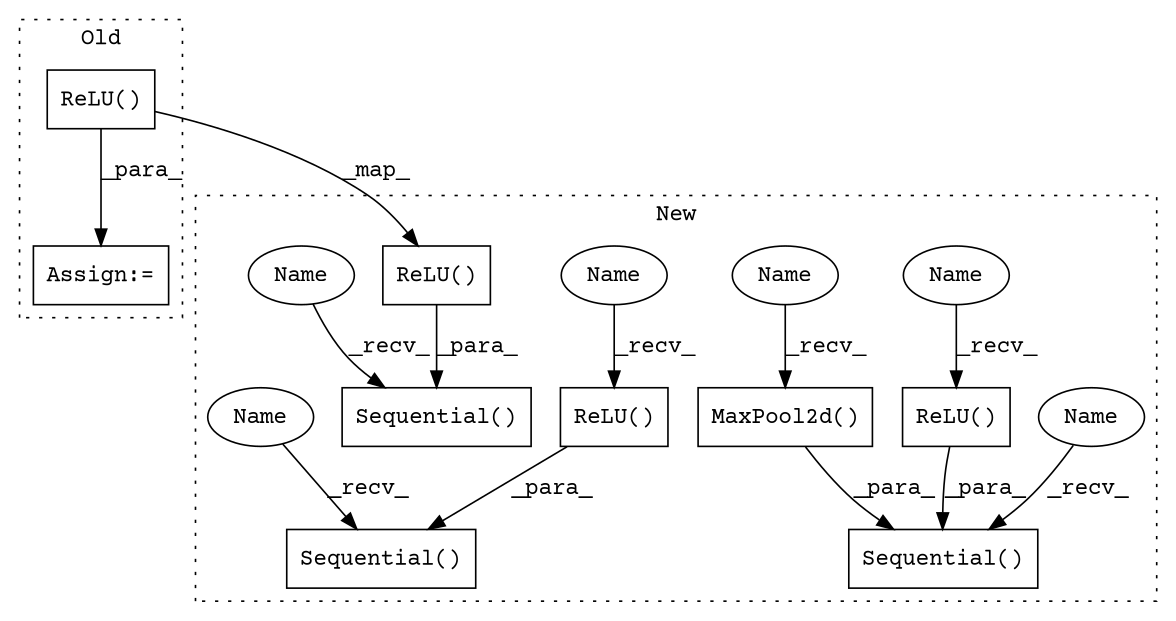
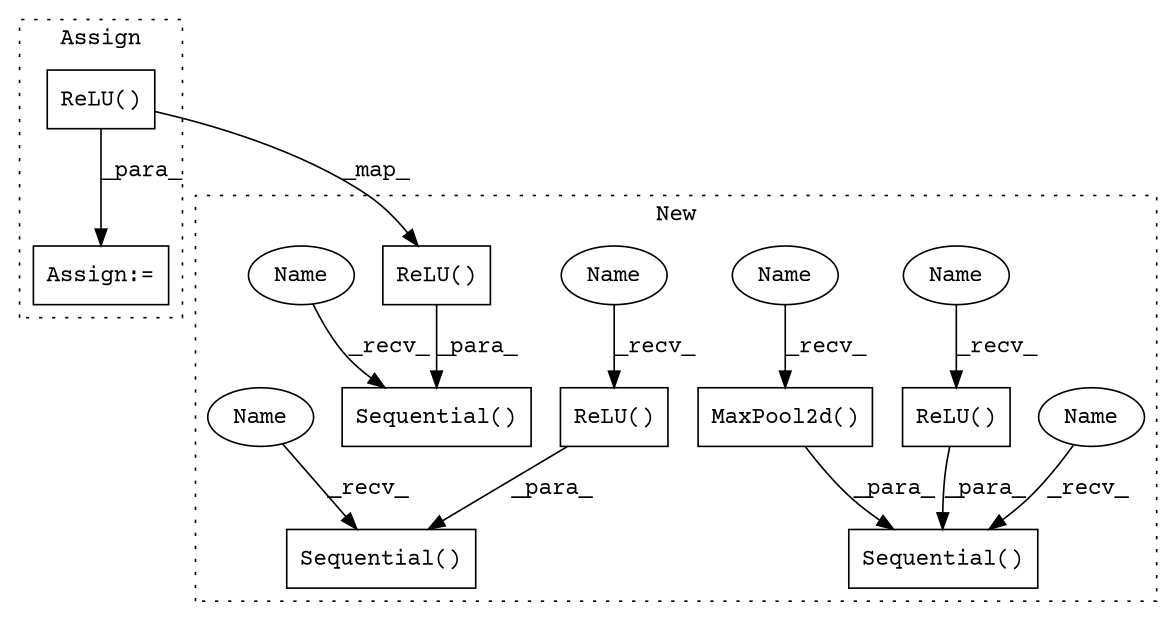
  digraph {
    fontname="Courier Prime"
    node [a=75 l=2 s=1952 shape=box fontname="Courier Prime"]
    edge [fontname="Courier Prime"]
    n1 [l=21 label="ReLU()" s=2443]
    n2 [a=68 l=3 label="Assign:=" s=2440]
    n3 [l=21 label="ReLU()" s=2436]
    n4 [l=21 label="ReLU()"]
    n5 [l="27,10" label="Sequential()" s="2375,2457"]
    n6 [l=21 label="ReLU()" s=2277]
    n7 [l="27,10" label="Sequential()" s="2052,2345"]
    n8 [l=32 label="MaxPool2d()" s=2313]
    n9 [l="27,10" label="Sequential()" s="1718,2020"]
    n10 [a=87 label=Name s=2313 shape=ellipse]
    n11 [a=87 label=Name s=1718 shape=ellipse]
    n12 [a=87 label=Name s=2052 shape=ellipse]
    n13 [a=87 label=Name s=2277 shape=ellipse]
    n14 [a=87 label=Name shape=ellipse]
    n15 [a=87 label=Name s=2375 shape=ellipse]
    subgraph cluster_1 {
-     label=Old
+     label=Assign
      style=dotted
      n1
      n2
    }
    subgraph cluster_2 {
      label=New
      style=dotted
      n3
      n4
      n5
      n6
      n7
      n8
      n9
      n10
      n11
      n12
      n13
      n14
      n15
    }
    n1 -> n2 [label=_para_]
    n1 -> n3 [label=_map_]
    n3 -> n5 [label=_para_]
    n4 -> n9 [label=_para_]
    n6 -> n7 [label=_para_]
    n8 -> n7 [label=_para_]
    n10 -> n8 [label=_recv_]
    n11 -> n9 [label=_recv_]
    n12 -> n7 [label=_recv_]
    n13 -> n6 [label=_recv_]
    n14 -> n4 [label=_recv_]
    n15 -> n5 [label=_recv_]
  }
